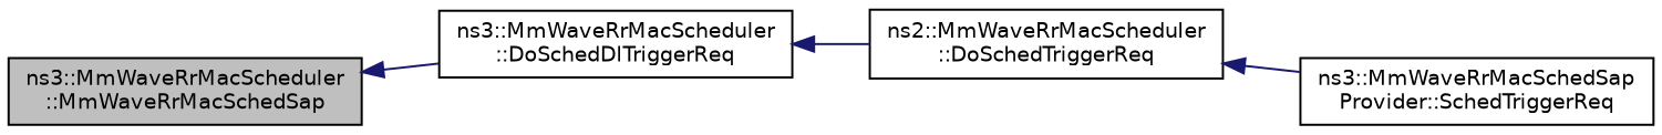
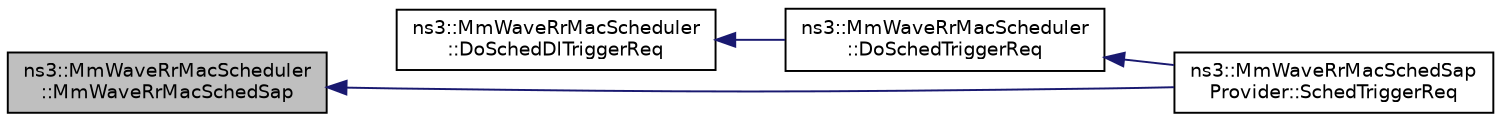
  digraph {
    rankdir=LR
    node [color=black fillcolor=white fontname=Helvetica fontsize=10 shape=record style=filled]
    edge [color=midnightblue dir=back fontname=Helvetica fontsize=10 labelfontname=Helvetica labelfontsize=10 style=solid]
    n1 [fillcolor=grey75 fontcolor=black height=0.2 label="ns3::MmWaveRrMacScheduler\l::MmWaveRrMacSchedSap" width=0.4]
    n2 [height=0.2 label="ns3::MmWaveRrMacScheduler\l::DoSchedDlTriggerReq" width=0.4]
-   n3 [height=0.2 label="ns2::MmWaveRrMacScheduler\l::DoSchedTriggerReq" width=0.4]
+   n3 [height=0.2 label="ns3::MmWaveRrMacScheduler\l::DoSchedTriggerReq" width=0.4]
    n4 [height=0.2 label="ns3::MmWaveRrMacSchedSap\lProvider::SchedTriggerReq" width=0.4]
-   n1 -> n2
+   n1 -> n4
    n2 -> n3
    n3 -> n4
  }
